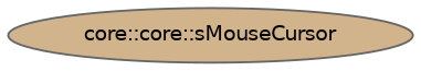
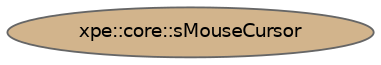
  digraph {
    rankdir=LR
-   n1 [color=grey40 fillcolor=tan fontname=Helvetica fontsize=10 height=0.2 label="core::core::sMouseCursor" shape=ellipse style=filled width=0.4]
+   n1 [color=grey40 fillcolor=tan fontname=Helvetica fontsize=10 height=0.2 label="xpe::core::sMouseCursor" shape=ellipse style=filled width=0.4]
  }
